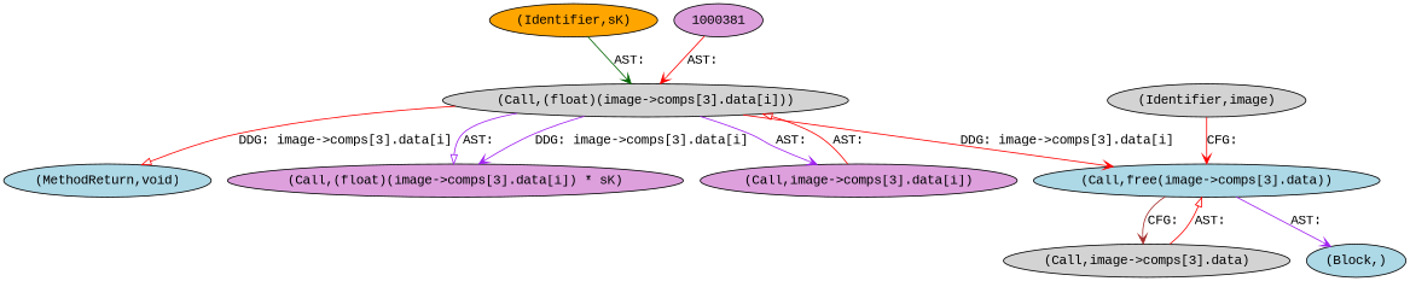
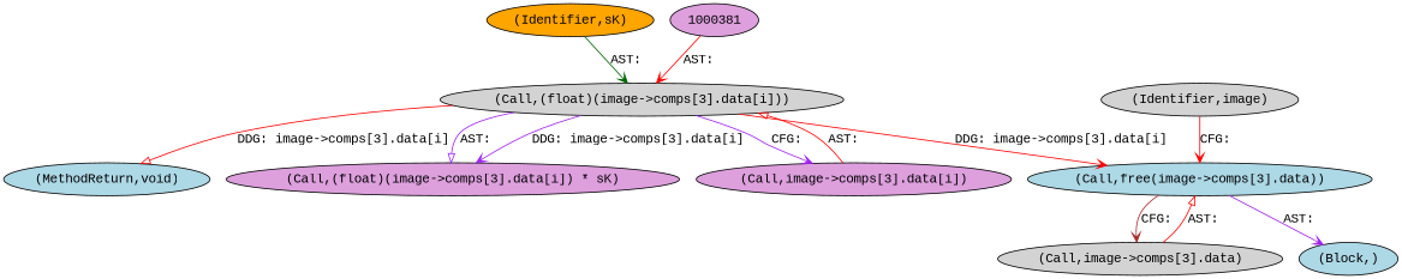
  digraph {
    fontname="Liberation Mono"
    node [fillcolor=lightblue fontname="Liberation Mono" style=filled]
    edge [arrowhead=vee color=red fontname="Liberation Mono"]
    n1 [label="(Call,free(image->comps[3].data))"]
    n2 [fillcolor=lightgrey label="(Call,image->comps[3].data)"]
    n3 [label="(Block,)"]
    n4 [fillcolor=lightgrey label="(Call,(float)(image->comps[3].data[i]))"]
    n5 [label="(MethodReturn,void)"]
    n6 [fillcolor=plum label="(Call,(float)(image->comps[3].data[i]) * sK)"]
    n7 [fillcolor=plum label="(Call,image->comps[3].data[i])"]
    n8 [fillcolor=lightgrey label="(Identifier,image)"]
    n9 [fillcolor=orange label="(Identifier,sK)"]
    1000381 [fillcolor=plum]
    n1 -> n2 [color=brown label="CFG: "]
    n1 -> n3 [color=purple label="AST: "]
    n2 -> n1 [arrowhead=onormal label="AST: "]
    n4 -> n1 [label="DDG: image->comps[3].data[i]"]
    n4 -> n5 [arrowhead=onormal label="DDG: image->comps[3].data[i]"]
    n4 -> n6 [arrowhead=onormal color=purple label="AST: "]
    n4 -> n6 [color=purple label="DDG: image->comps[3].data[i]"]
-   n4 -> n7 [color=purple label="AST: "]
+   n4 -> n7 [color=purple label="CFG: "]
    n7 -> n4 [arrowhead=onormal label="AST: "]
    n8 -> n1 [label="CFG: "]
    n9 -> n4 [color=darkgreen label="AST: "]
    1000381 -> n4 [label="AST: "]
  }
